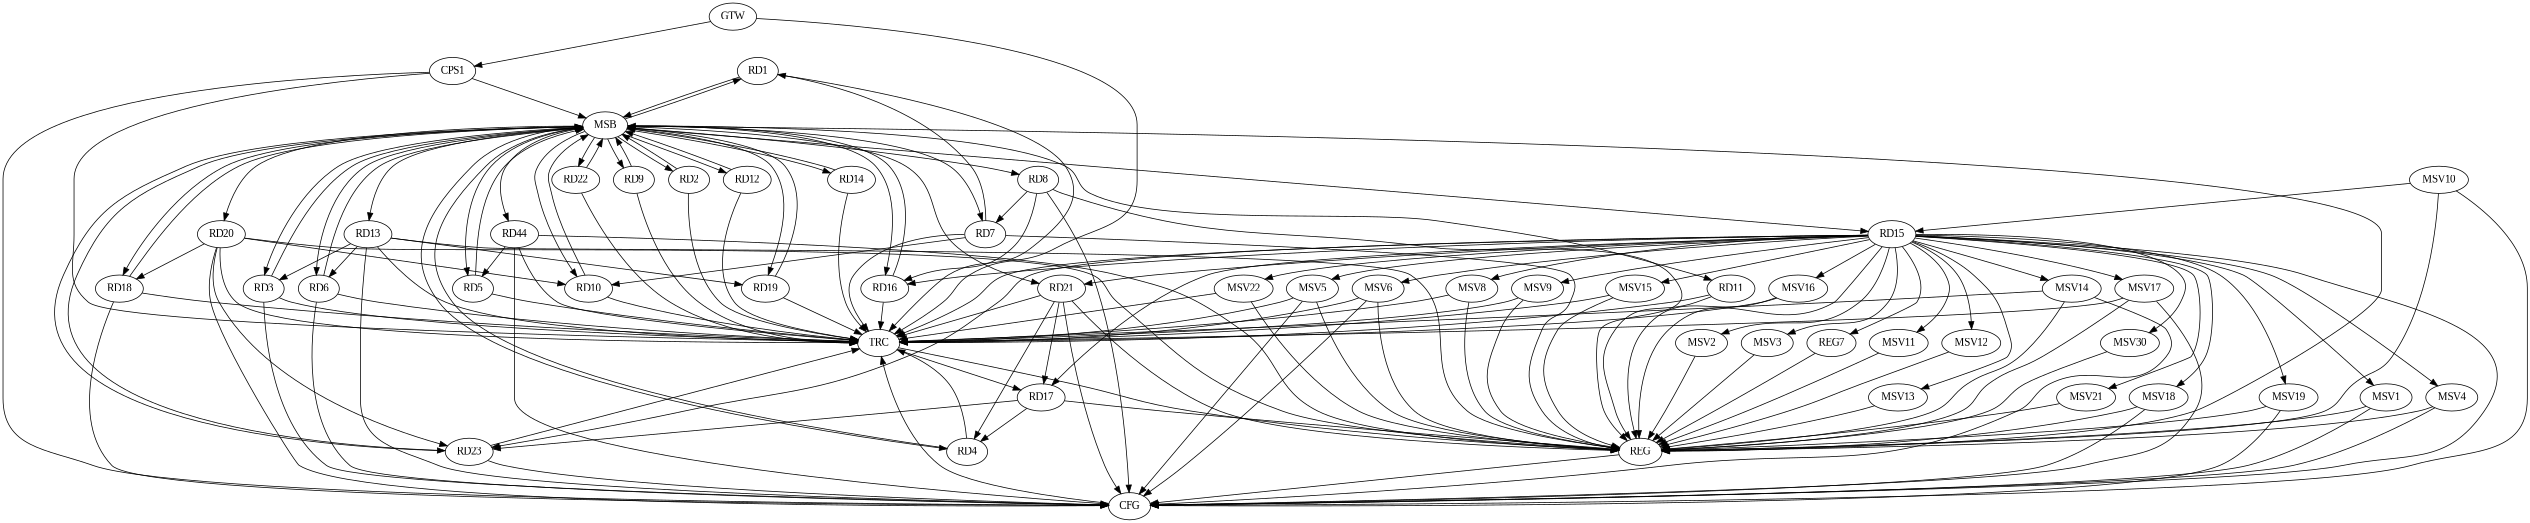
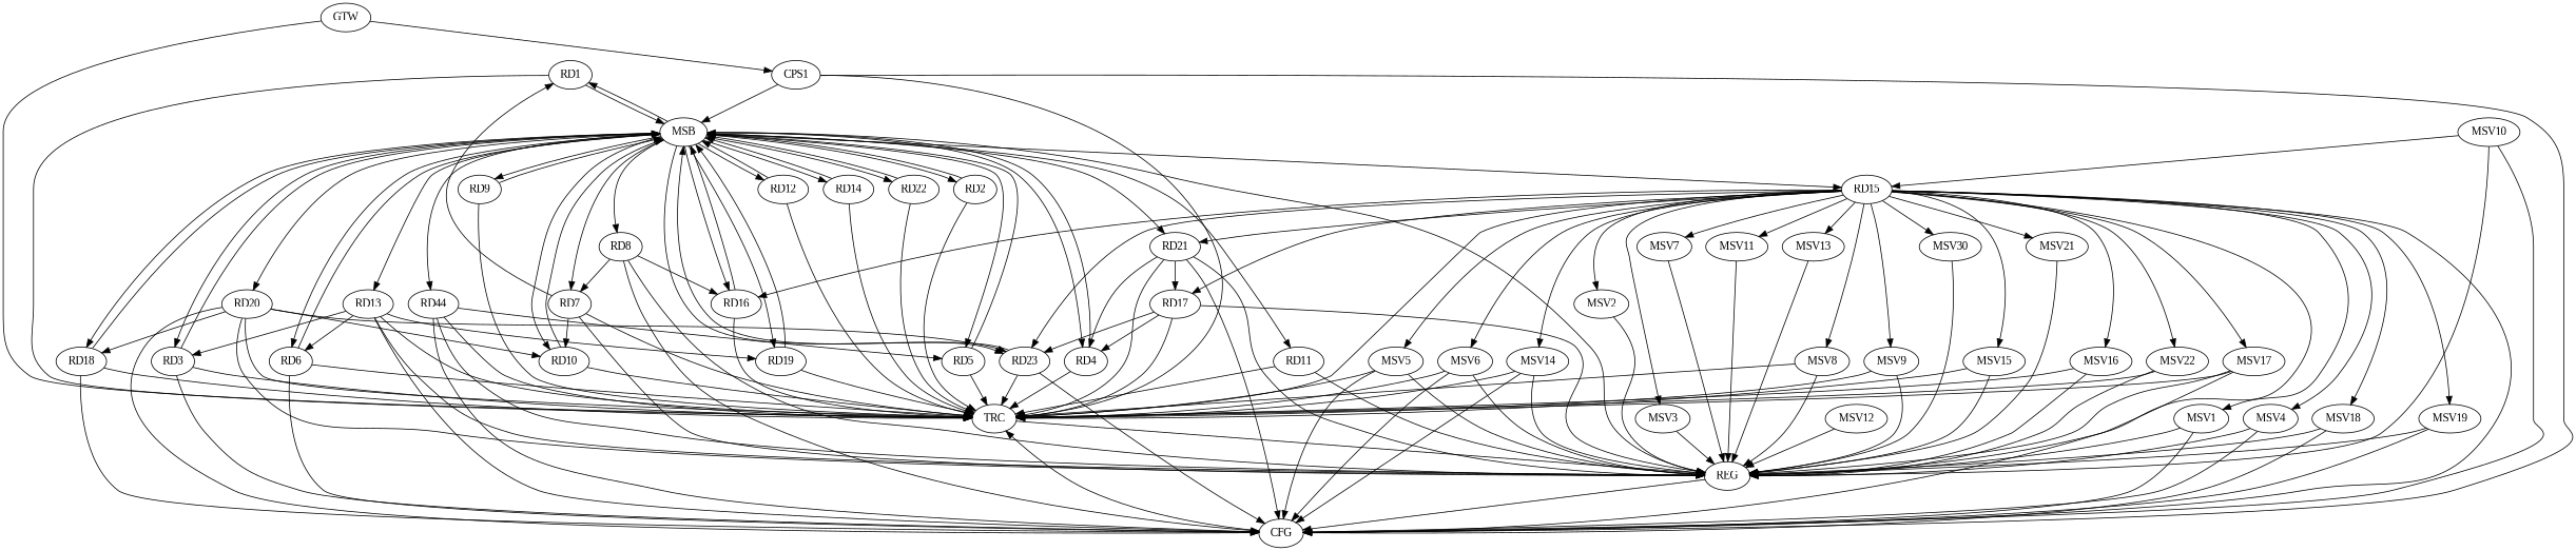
  strict digraph {
    fontname="Liberation Serif"
    node [fontname="Liberation Serif"]
    edge [fontname="Liberation Serif"]
    n1 [label=RD1]
    n2 [label=MSB]
    n3 [label=TRC]
    n4 [label=RD2]
    n5 [label=RD3]
    n6 [label=RD4]
    n7 [label=RD5]
    n8 [label=RD6]
    n9 [label=RD7]
    n10 [label=RD10]
    n11 [label=REG]
    n12 [label=RD8]
    n13 [label=RD16]
    n14 [label=RD21]
    n15 [label=RD9]
    n16 [label=RD11]
    n17 [label=RD23]
    n18 [label=RD12]
    n19 [label=RD13]
    n20 [label=RD19]
    n21 [label=RD14]
    n22 [label=RD15]
    n23 [label=RD18]
    n24 [label=RD20]
    n25 [label=RD22]
    n26 [label=RD44]
    n27 [label=CFG]
    n28 [label=RD17]
    n29 [label=MSV1]
    n30 [label=MSV2]
    n31 [label=MSV3]
    n32 [label=MSV4]
    n33 [label=MSV5]
    n34 [label=MSV6]
-   n35 [label=REG7]
+   n35 [label=MSV7]
    n36 [label=MSV8]
    n37 [label=MSV9]
    n38 [label=MSV11]
    n39 [label=MSV12]
    n40 [label=MSV13]
    n41 [label=MSV14]
    n42 [label=MSV15]
    n43 [label=MSV16]
    n44 [label=MSV17]
    n45 [label=MSV18]
    n46 [label=MSV19]
    n47 [label=MSV30]
    n48 [label=MSV21]
    n49 [label=MSV22]
    n50 [label=MSV10]
    n51 [label=CPS1]
    n52 [label=GTW]
    n1 -> n2
    n1 -> n3
    n2 -> n1
    n2 -> n4
    n2 -> n5
    n2 -> n6
    n2 -> n7
    n2 -> n8
    n2 -> n9
    n2 -> n10
    n2 -> n11
    n2 -> n12
    n2 -> n13
    n2 -> n14
    n2 -> n15
    n2 -> n16
    n2 -> n17
    n2 -> n18
    n2 -> n19
    n2 -> n20
    n2 -> n21
    n2 -> n22
    n2 -> n23
    n2 -> n24
    n2 -> n25
    n2 -> n26
    n3 -> n11
    n4 -> n2
    n4 -> n3
    n5 -> n2
    n5 -> n3
    n5 -> n27
    n6 -> n2
    n6 -> n3
    n7 -> n2
    n7 -> n3
    n8 -> n2
    n8 -> n3
    n8 -> n27
    n9 -> n1
    n9 -> n3
    n9 -> n10
    n9 -> n11
    n10 -> n2
    n10 -> n3
    n11 -> n27
    n12 -> n9
    n12 -> n11
    n12 -> n13
    n12 -> n27
    n13 -> n2
    n13 -> n3
    n14 -> n3
    n14 -> n6
    n14 -> n11
    n14 -> n27
    n14 -> n28
    n15 -> n2
    n15 -> n3
    n16 -> n3
    n16 -> n11
    n17 -> n2
    n17 -> n3
    n17 -> n27
    n18 -> n2
    n18 -> n3
    n19 -> n3
    n19 -> n5
    n19 -> n8
    n19 -> n11
    n19 -> n20
    n19 -> n27
    n20 -> n2
    n20 -> n3
    n21 -> n2
    n21 -> n3
    n22 -> n3
    n22 -> n11
    n22 -> n13
    n22 -> n14
    n22 -> n17
    n22 -> n27
    n22 -> n28
    n22 -> n29
    n22 -> n30
    n22 -> n31
    n22 -> n32
    n22 -> n33
    n22 -> n34
    n22 -> n35
    n22 -> n36
    n22 -> n37
    n22 -> n38
-   n22 -> n39
    n22 -> n40
    n22 -> n41
    n22 -> n42
    n22 -> n43
    n22 -> n44
    n22 -> n45
    n22 -> n46
    n22 -> n47
    n22 -> n48
    n22 -> n49
    n23 -> n2
    n23 -> n3
    n23 -> n27
    n24 -> n3
    n24 -> n10
    n24 -> n11
    n24 -> n17
    n24 -> n23
    n24 -> n27
    n25 -> n2
    n25 -> n3
    n26 -> n3
    n26 -> n7
    n26 -> n11
    n26 -> n27
    n27 -> n3
-   n3 -> n28
+   n28 -> n3
    n28 -> n6
    n28 -> n11
    n28 -> n17
    n29 -> n11
    n29 -> n27
    n30 -> n11
    n31 -> n11
    n32 -> n11
    n32 -> n27
    n33 -> n3
    n33 -> n11
    n33 -> n27
    n34 -> n3
    n34 -> n11
    n34 -> n27
    n35 -> n11
    n36 -> n3
    n36 -> n11
    n37 -> n3
    n37 -> n11
    n38 -> n11
    n39 -> n11
    n40 -> n11
    n41 -> n3
    n41 -> n11
    n41 -> n27
    n42 -> n3
    n42 -> n11
    n43 -> n3
    n43 -> n11
    n44 -> n3
    n44 -> n11
    n44 -> n27
    n45 -> n11
    n45 -> n27
    n46 -> n11
    n46 -> n27
    n47 -> n11
    n48 -> n11
    n49 -> n3
    n49 -> n11
    n50 -> n11
    n50 -> n22
    n50 -> n27
    n51 -> n2
    n51 -> n3
    n51 -> n27
    n52 -> n3
    n52 -> n51
  }
